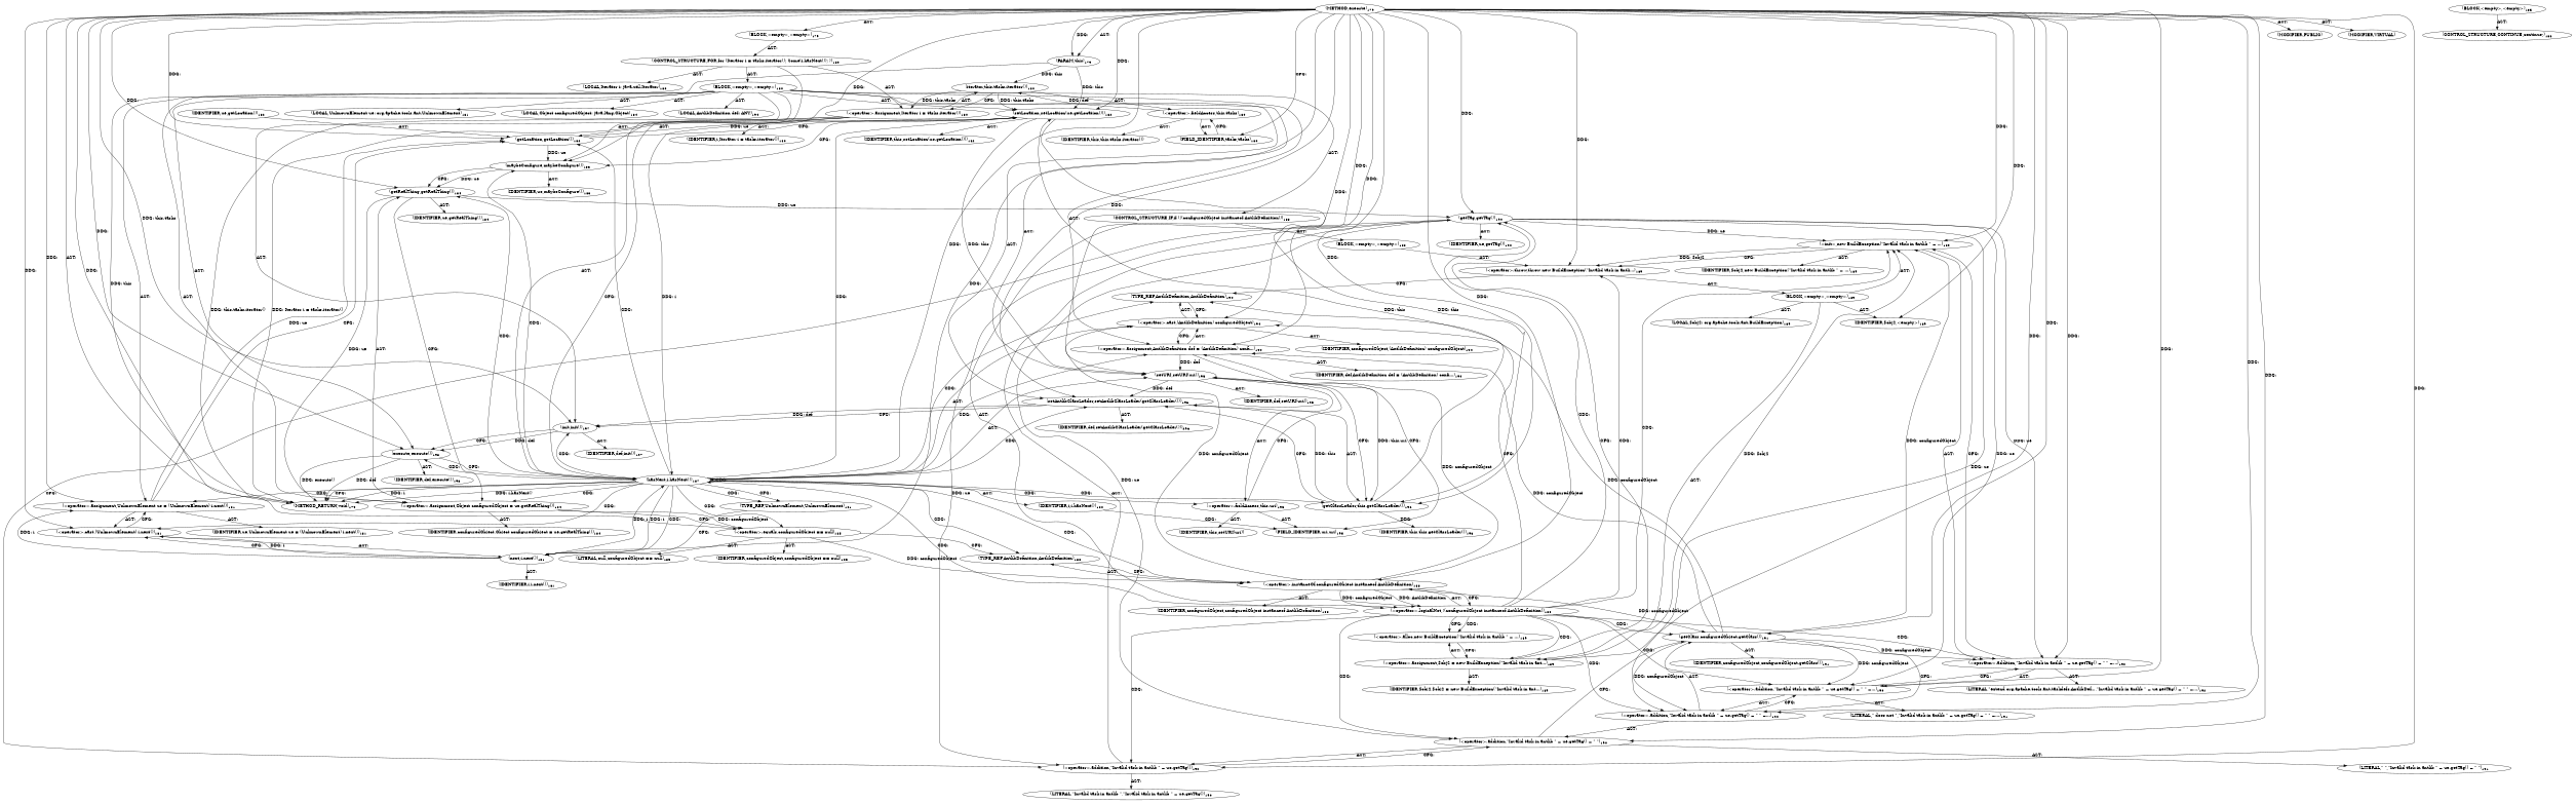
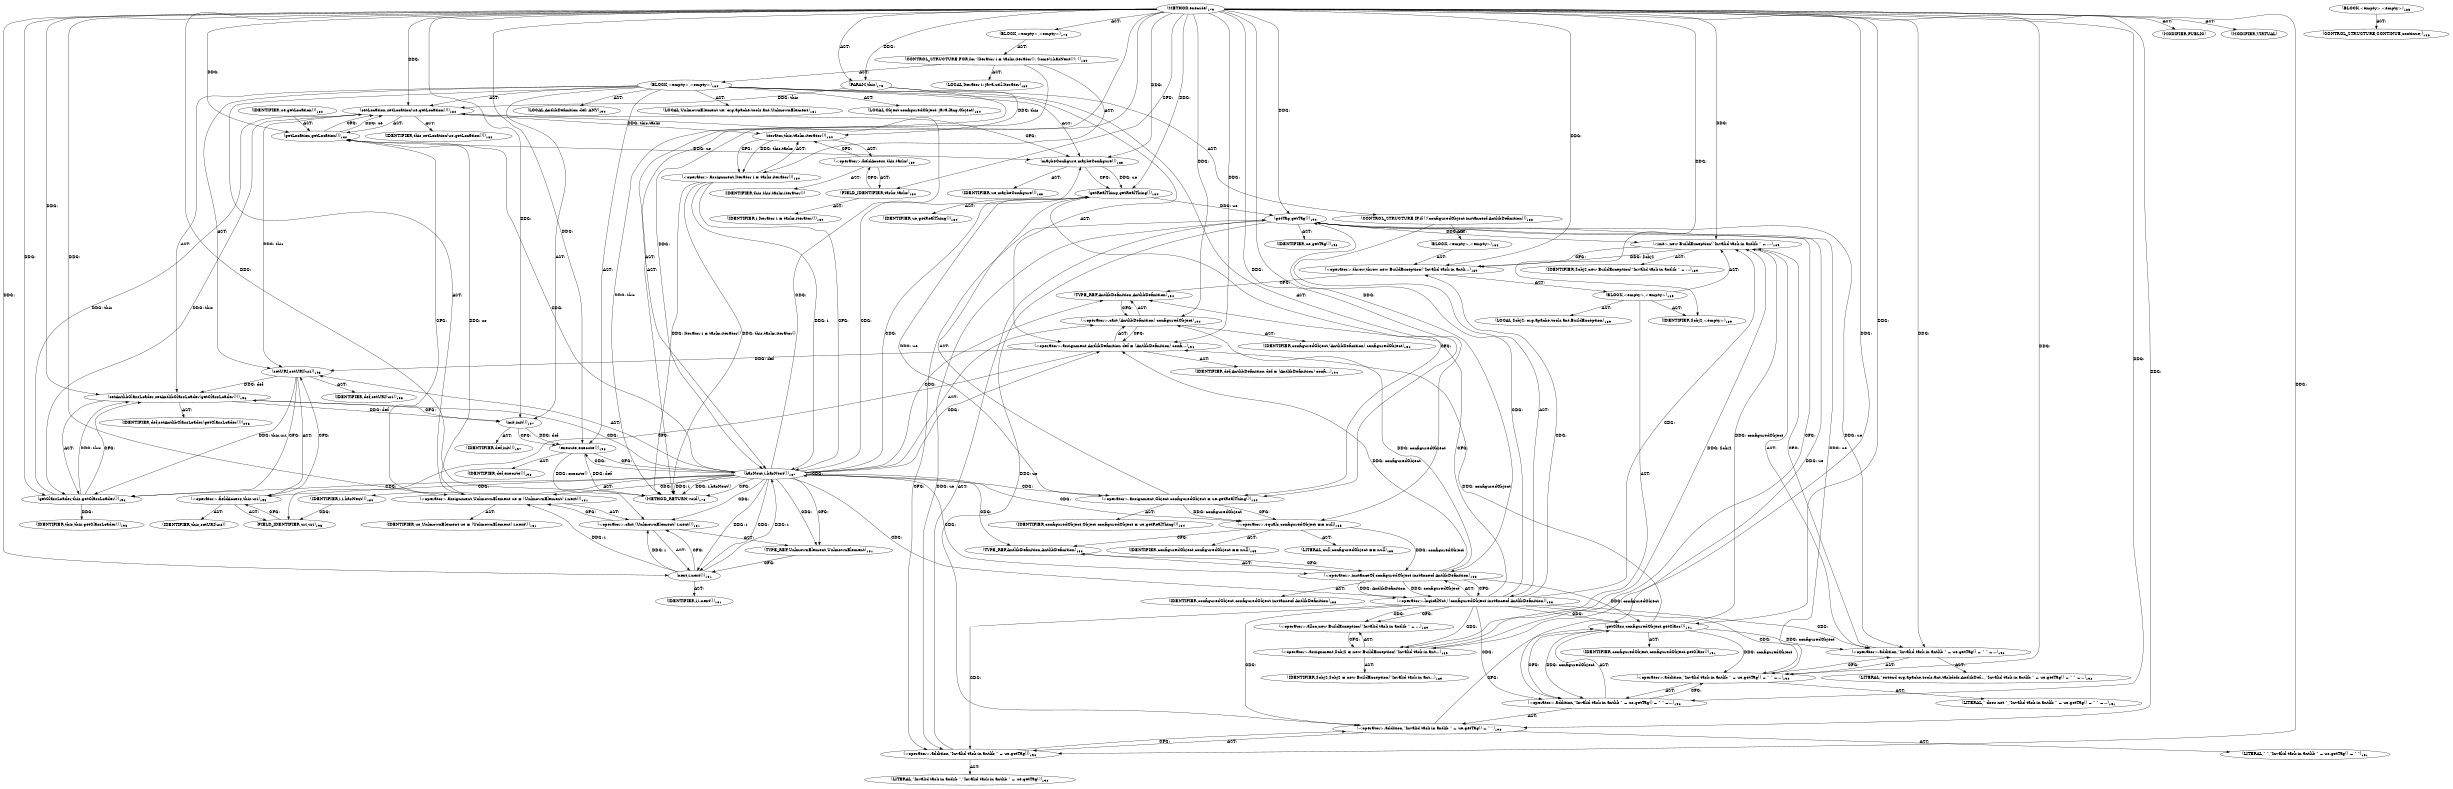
  digraph {
    fontname="DejaVu Serif"
    node [fontname="DejaVu Serif"]
    edge [fontname="DejaVu Serif"]
    n1 [label=<(METHOD,execute)<SUB>179</SUB>>]
    n2 [label=<(PARAM,this)<SUB>179</SUB>>]
    n3 [label=<(BLOCK,&lt;empty&gt;,&lt;empty&gt;)<SUB>179</SUB>>]
    n4 [label=<(FIELD_IDENTIFIER,tasks,tasks)<SUB>180</SUB>>]
    n5 [label=<(hasNext,i.hasNext())<SUB>187</SUB>>]
    n6 [label=<(&lt;operator&gt;.assignment,UnknownElement ue = (UnknownElement) i.next())<SUB>181</SUB>>]
    n7 [label=<(&lt;operator&gt;.cast,(UnknownElement) i.next())<SUB>181</SUB>>]
    n8 [label=<(next,i.next())<SUB>181</SUB>>]
    n9 [label=<(setLocation,setLocation(ue.getLocation()))<SUB>182</SUB>>]
    n10 [label=<(getLocation,getLocation())<SUB>182</SUB>>]
    n11 [label=<(maybeConfigure,maybeConfigure())<SUB>183</SUB>>]
    n12 [label=<(getRealThing,getRealThing())<SUB>184</SUB>>]
    n13 [label=<(&lt;operator&gt;.equals,configuredObject == null)<SUB>185</SUB>>]
    n14 [label=<(&lt;operator&gt;.instanceOf,configuredObject instanceof AntlibDefinition)<SUB>188</SUB>>]
    n15 [label=<(&lt;operator&gt;.throw,throw new BuildException(&quot;Invalid task in antli...)<SUB>189</SUB>>]
    n16 [label=<(&lt;operator&gt;.assignment,$obj2 = new BuildException(&quot;Invalid task in ant...)<SUB>189</SUB>>]
    n17 [label=<(&lt;init&gt;,new BuildException(&quot;Invalid task in antlib &quot; + ...)<SUB>189</SUB>>]
    n18 [label=<(&lt;operator&gt;.addition,&quot;Invalid task in antlib &quot; + ue.getTag() + &quot; &quot; +...)<SUB>190</SUB>>]
    n19 [label=<(&lt;operator&gt;.addition,&quot;Invalid task in antlib &quot; + ue.getTag() + &quot; &quot; +...)<SUB>190</SUB>>]
    n20 [label=<(&lt;operator&gt;.addition,&quot;Invalid task in antlib &quot; + ue.getTag() + &quot; &quot; +...)<SUB>190</SUB>>]
    n21 [label=<(&lt;operator&gt;.addition,&quot;Invalid task in antlib &quot; + ue.getTag() + &quot; &quot;)<SUB>190</SUB>>]
    n22 [label=<(&lt;operator&gt;.addition,&quot;Invalid task in antlib &quot; + ue.getTag())<SUB>190</SUB>>]
    n23 [label=<(getTag,getTag())<SUB>190</SUB>>]
    n24 [label=<(getClass,configuredObject.getClass())<SUB>191</SUB>>]
    n25 [label=<(IDENTIFIER,$obj2,&lt;empty&gt;)<SUB>189</SUB>>]
    n26 [label=<(&lt;operator&gt;.assignment,AntlibDefinition def = (AntlibDefinition) confi...)<SUB>194</SUB>>]
    n27 [label=<(&lt;operator&gt;.cast,(AntlibDefinition) configuredObject)<SUB>194</SUB>>]
    n28 [label=<(setURI,setURI(uri))<SUB>195</SUB>>]
    n29 [label=<(setAntlibClassLoader,setAntlibClassLoader(getClassLoader()))<SUB>196</SUB>>]
    n30 [label=<(getClassLoader,this.getClassLoader())<SUB>196</SUB>>]
    n31 [label=<(init,init())<SUB>197</SUB>>]
    n32 [label=<(execute,execute())<SUB>198</SUB>>]
    n33 [label=<(MODIFIER,PUBLIC)>]
    n34 [label=<(MODIFIER,VIRTUAL)>]
    n35 [label=<(METHOD_RETURN,void)<SUB>179</SUB>>]
    n36 [label=<(iterator,this.tasks.iterator())<SUB>180</SUB>>]
    n37 [label=<(CONTROL_STRUCTURE,FOR,for (Iterator i = tasks.iterator(); Some(i.hasNext()); ))<SUB>180</SUB>>]
    n38 [label=<(&lt;operator&gt;.fieldAccess,this.tasks)<SUB>180</SUB>>]
    n39 [label=<(IDENTIFIER,i,i.hasNext())<SUB>180</SUB>>]
    n40 [label=<(TYPE_REF,UnknownElement,UnknownElement)<SUB>181</SUB>>]
    n41 [label=<(&lt;operator&gt;.assignment,Object configuredObject = ue.getRealThing())<SUB>184</SUB>>]
    n42 [label=<(&lt;operator&gt;.logicalNot,!(configuredObject instanceof AntlibDefinition))<SUB>188</SUB>>]
    n43 [label=<(TYPE_REF,AntlibDefinition,AntlibDefinition)<SUB>188</SUB>>]
    n44 [label=<(TYPE_REF,AntlibDefinition,AntlibDefinition)<SUB>194</SUB>>]
    n45 [label=<(&lt;operator&gt;.fieldAccess,this.uri)<SUB>195</SUB>>]
    n46 [label=<(IDENTIFIER,ue,UnknownElement ue = (UnknownElement) i.next())<SUB>181</SUB>>]
    n47 [label=<(IDENTIFIER,i,i.next())<SUB>181</SUB>>]
    n48 [label=<(IDENTIFIER,this,setLocation(ue.getLocation()))<SUB>182</SUB>>]
    n49 [label=<(IDENTIFIER,ue,maybeConfigure())<SUB>183</SUB>>]
    n50 [label=<(IDENTIFIER,ue,getRealThing())<SUB>184</SUB>>]
    n51 [label=<(IDENTIFIER,configuredObject,configuredObject == null)<SUB>185</SUB>>]
    n52 [label=<(LITERAL,null,configuredObject == null)<SUB>185</SUB>>]
    n53 [label=<(IDENTIFIER,configuredObject,configuredObject instanceof AntlibDefinition)<SUB>188</SUB>>]
    n54 [label=<(BLOCK,&lt;empty&gt;,&lt;empty&gt;)<SUB>189</SUB>>]
    n55 [label=<(&lt;operator&gt;.alloc,new BuildException(&quot;Invalid task in antlib &quot; + ...)<SUB>189</SUB>>]
    n56 [label=<(IDENTIFIER,$obj2,$obj2 = new BuildException(&quot;Invalid task in ant...)<SUB>189</SUB>>]
    n57 [label=<(IDENTIFIER,$obj2,new BuildException(&quot;Invalid task in antlib &quot; + ...)<SUB>189</SUB>>]
    n58 [label=<(LITERAL,&quot;extend org.apache.tools.ant.taskdefs.AntlibDef...,&quot;Invalid task in antlib &quot; + ue.getTag() + &quot; &quot; +...)<SUB>192</SUB>>]
    n59 [label=<(LITERAL,&quot; does not &quot;,&quot;Invalid task in antlib &quot; + ue.getTag() + &quot; &quot; +...)<SUB>191</SUB>>]
    n60 [label=<(LITERAL,&quot; &quot;,&quot;Invalid task in antlib &quot; + ue.getTag() + &quot; &quot;)<SUB>191</SUB>>]
    n61 [label=<(LITERAL,&quot;Invalid task in antlib &quot;,&quot;Invalid task in antlib &quot; + ue.getTag())<SUB>190</SUB>>]
    n62 [label=<(IDENTIFIER,ue,getTag())<SUB>190</SUB>>]
    n63 [label=<(IDENTIFIER,configuredObject,configuredObject.getClass())<SUB>191</SUB>>]
    n64 [label=<(FIELD_IDENTIFIER,uri,uri)<SUB>195</SUB>>]
    n65 [label=<(IDENTIFIER,def,AntlibDefinition def = (AntlibDefinition) confi...)<SUB>194</SUB>>]
    n66 [label=<(IDENTIFIER,configuredObject,(AntlibDefinition) configuredObject)<SUB>194</SUB>>]
    n67 [label=<(IDENTIFIER,def,setURI(uri))<SUB>195</SUB>>]
    n68 [label=<(IDENTIFIER,def,setAntlibClassLoader(getClassLoader()))<SUB>296</SUB>>]
    n69 [label=<(IDENTIFIER,this,this.getClassLoader())<SUB>196</SUB>>]
    n70 [label=<(IDENTIFIER,def,init())<SUB>197</SUB>>]
    n71 [label=<(IDENTIFIER,def,execute())<SUB>198</SUB>>]
    n72 [label=<(&lt;operator&gt;.assignment,Iterator i = tasks.iterator())<SUB>180</SUB>>]
    n73 [label=<(LOCAL,Iterator i: java.util.Iterator)<SUB>180</SUB>>]
    n74 [label=<(BLOCK,&lt;empty&gt;,&lt;empty&gt;)<SUB>180</SUB>>]
    n75 [label=<(IDENTIFIER,i,Iterator i = tasks.iterator())<SUB>180</SUB>>]
    n76 [label=<(LOCAL,UnknownElement ue: org.apache.tools.ant.UnknownElement)<SUB>181</SUB>>]
    n77 [label=<(LOCAL,Object configuredObject: java.lang.Object)<SUB>184</SUB>>]
    n78 [label=<(CONTROL_STRUCTURE,IF,if (!(configuredObject instanceof AntlibDefinition)))<SUB>188</SUB>>]
    n79 [label=<(LOCAL,AntlibDefinition def: ANY)<SUB>194</SUB>>]
    n80 [label=<(IDENTIFIER,this,this.tasks.iterator())>]
    n81 [label=<(IDENTIFIER,configuredObject,Object configuredObject = ue.getRealThing())<SUB>184</SUB>>]
    n82 [label=<(IDENTIFIER,this,setURI(uri))>]
    n83 [label=<(BLOCK,&lt;empty&gt;,&lt;empty&gt;)<SUB>188</SUB>>]
    n84 [label=<(IDENTIFIER,ue,getLocation())<SUB>182</SUB>>]
    n85 [label=<(BLOCK,&lt;empty&gt;,&lt;empty&gt;)<SUB>185</SUB>>]
    n86 [label=<(CONTROL_STRUCTURE,CONTINUE,continue;)<SUB>186</SUB>>]
    n87 [label=<(LOCAL,$obj2: org.apache.tools.ant.BuildException)<SUB>189</SUB>>]
    n1 -> n2 [label="AST: "]
    n1 -> n2 [label="DDG: "]
    n1 -> n3 [label="AST: "]
    n1 -> n4 [label="CFG: "]
    n1 -> n5 [label="DDG: "]
    n1 -> n6 [label="DDG: "]
    n1 -> n7 [label="DDG: "]
    n1 -> n8 [label="DDG: "]
    n1 -> n9 [label="DDG: "]
    n1 -> n10 [label="DDG: "]
    n1 -> n11 [label="DDG: "]
    n1 -> n12 [label="DDG: "]
    n1 -> n13 [label="DDG: "]
    n1 -> n14 [label="DDG: "]
    n1 -> n15 [label="DDG: "]
    n1 -> n16 [label="DDG: "]
    n1 -> n17 [label="DDG: "]
    n1 -> n18 [label="DDG: "]
    n1 -> n19 [label="DDG: "]
    n1 -> n20 [label="DDG: "]
    n1 -> n21 [label="DDG: "]
    n1 -> n22 [label="DDG: "]
    n1 -> n23 [label="DDG: "]
    n1 -> n24 [label="DDG: "]
    n1 -> n25 [label="DDG: "]
    n1 -> n26 [label="DDG: "]
    n1 -> n27 [label="DDG: "]
-   n1 -> n28 [label="DDG: "]
    n1 -> n29 [label="DDG: "]
    n1 -> n30 [label="DDG: "]
-   n1 -> n31 [label="DDG: this.tasks"]
+   n1 -> n31 [label="DDG: "]
    n1 -> n32 [label="DDG: "]
    n1 -> n33 [label="AST: "]
    n1 -> n34 [label="AST: "]
    n1 -> n35 [label="AST: "]
    n2 -> n9 [label="DDG: this"]
    n2 -> n35 [label="DDG: this"]
    n2 -> n36 [label="DDG: this"]
    n3 -> n37 [label="AST: "]
    n4 -> n38 [label="CFG: "]
    n5 -> n5 [label="CDG: "]
    n5 -> n6 [label="CDG: "]
    n5 -> n7 [label="CDG: "]
    n5 -> n8 [label="DDG: i"]
    n5 -> n8 [label="CDG: "]
    n5 -> n9 [label="CDG: "]
    n5 -> n10 [label="CDG: "]
    n5 -> n11 [label="CDG: "]
    n5 -> n12 [label="CDG: "]
    n5 -> n13 [label="CDG: "]
    n5 -> n14 [label="CDG: "]
    n5 -> n26 [label="CDG: "]
    n5 -> n27 [label="AST: "]
    n5 -> n28 [label="AST: "]
    n5 -> n29 [label="CDG: "]
    n5 -> n30 [label="CDG: "]
-   n5 -> n31 [label="CDG: "]
    n5 -> n32 [label="CDG: "]
    n5 -> n35 [label="CFG: "]
    n5 -> n35 [label="DDG: i"]
    n5 -> n35 [label="DDG: i.hasNext()"]
    n5 -> n39 [label="AST: "]
    n5 -> n40 [label="CFG: "]
    n5 -> n40 [label="CDG: "]
    n5 -> n41 [label="CDG: "]
    n5 -> n42 [label="CDG: "]
    n5 -> n43 [label="CDG: "]
    n5 -> n44 [label="CDG: "]
    n5 -> n45 [label="CDG: "]
    n6 -> n7 [label="AST: "]
    n6 -> n10 [label="CFG: "]
    n6 -> n10 [label="DDG: ue"]
    n6 -> n46 [label="AST: "]
    n7 -> n6 [label="CFG: "]
    n7 -> n8 [label="AST: "]
+   n7 -> n40 [label="AST: "]
    n8 -> n5 [label="DDG: i"]
    n8 -> n6 [label="DDG: i"]
    n8 -> n7 [label="CFG: "]
    n8 -> n7 [label="DDG: i"]
    n8 -> n47 [label="AST: "]
    n9 -> n10 [label="AST: "]
    n9 -> n11 [label="CFG: "]
    n9 -> n28 [label="DDG: this"]
    n9 -> n30 [label="DDG: this"]
    n9 -> n48 [label="AST: "]
    n10 -> n9 [label="CFG: "]
    n10 -> n9 [label="DDG: ue"]
    n10 -> n11 [label="DDG: ue"]
    n11 -> n12 [label="CFG: "]
    n11 -> n12 [label="DDG: ue"]
    n11 -> n49 [label="AST: "]
    n12 -> n23 [label="DDG: ue"]
    n12 -> n41 [label="CFG: "]
    n12 -> n41 [label="DDG: ue"]
    n12 -> n50 [label="AST: "]
    n13 -> n14 [label="DDG: configuredObject"]
    n13 -> n43 [label="CFG: "]
    n13 -> n51 [label="AST: "]
    n13 -> n52 [label="AST: "]
    n14 -> n24 [label="DDG: configuredObject"]
    n14 -> n26 [label="DDG: configuredObject"]
    n14 -> n27 [label="DDG: configuredObject"]
    n14 -> n42 [label="CFG: "]
    n14 -> n42 [label="DDG: configuredObject"]
    n14 -> n42 [label="DDG: AntlibDefinition"]
    n14 -> n43 [label="AST: "]
    n14 -> n53 [label="AST: "]
    n15 -> n44 [label="CFG: "]
    n15 -> n54 [label="AST: "]
    n16 -> n17 [label="DDG: $obj2"]
    n16 -> n23 [label="CFG: "]
    n16 -> n55 [label="AST: "]
    n16 -> n56 [label="AST: "]
    n17 -> n15 [label="CFG: "]
    n17 -> n15 [label="DDG: $obj2"]
    n17 -> n18 [label="AST: "]
    n17 -> n57 [label="AST: "]
    n18 -> n17 [label="CFG: "]
    n18 -> n19 [label="AST: "]
    n18 -> n58 [label="AST: "]
    n19 -> n18 [label="CFG: "]
    n19 -> n20 [label="AST: "]
    n19 -> n59 [label="AST: "]
    n20 -> n19 [label="CFG: "]
    n20 -> n21 [label="AST: "]
    n20 -> n24 [label="AST: "]
    n21 -> n22 [label="AST: "]
    n21 -> n24 [label="CFG: "]
    n21 -> n60 [label="AST: "]
    n22 -> n21 [label="CFG: "]
    n22 -> n23 [label="AST: "]
    n22 -> n61 [label="AST: "]
    n23 -> n17 [label="DDG: ue"]
    n23 -> n18 [label="DDG: ue"]
    n23 -> n19 [label="DDG: ue"]
    n23 -> n20 [label="DDG: ue"]
    n23 -> n21 [label="DDG: ue"]
    n23 -> n22 [label="CFG: "]
    n23 -> n22 [label="DDG: ue"]
    n23 -> n62 [label="AST: "]
    n24 -> n17 [label="DDG: configuredObject"]
    n24 -> n18 [label="DDG: configuredObject"]
    n24 -> n19 [label="DDG: configuredObject"]
    n24 -> n20 [label="CFG: "]
    n24 -> n20 [label="DDG: configuredObject"]
    n24 -> n26 [label="DDG: configuredObject"]
-   n24 -> n27 [label="DDG: configuredObject"]
    n24 -> n63 [label="AST: "]
    n26 -> n27 [label="AST: "]
    n26 -> n28 [label="DDG: def"]
    n26 -> n64 [label="CFG: "]
    n26 -> n65 [label="AST: "]
    n27 -> n26 [label="CFG: "]
    n27 -> n44 [label="AST: "]
    n27 -> n66 [label="AST: "]
    n28 -> n29 [label="DDG: def"]
    n28 -> n30 [label="CFG: "]
    n28 -> n30 [label="DDG: this.uri"]
    n28 -> n45 [label="AST: "]
    n28 -> n67 [label="AST: "]
    n29 -> n30 [label="AST: "]
    n29 -> n31 [label="CFG: "]
    n29 -> n31 [label="DDG: def"]
    n29 -> n68 [label="AST: "]
    n30 -> n9 [label="DDG: this"]
    n30 -> n29 [label="CFG: "]
    n30 -> n29 [label="DDG: this"]
    n30 -> n69 [label="DDG: "]
    n31 -> n32 [label="CFG: "]
    n31 -> n32 [label="DDG: def"]
    n31 -> n70 [label="AST: "]
    n32 -> n5 [label="CFG: "]
    n32 -> n35 [label="DDG: def"]
    n32 -> n35 [label="DDG: execute()"]
    n32 -> n71 [label="AST: "]
-   n36 -> n9 [label="DDG: this.tasks"]
+   n9 -> n36 [label="DDG: this.tasks"]
    n36 -> n38 [label="AST: "]
    n36 -> n72 [label="CFG: "]
    n36 -> n72 [label="DDG: this.tasks"]
    n37 -> n5 [label="AST: "]
    n37 -> n72 [label="AST: "]
    n37 -> n73 [label="AST: "]
    n37 -> n74 [label="AST: "]
    n38 -> n4 [label="AST: "]
-   n38 -> n36 [label="DDG: def"]
+   n38 -> n36 [label="CFG: "]
    n38 -> n80 [label="AST: "]
    n39 -> n64 [label="CDG: "]
    n40 -> n8 [label="CFG: "]
    n41 -> n12 [label="AST: "]
    n41 -> n13 [label="CFG: "]
    n41 -> n13 [label="DDG: configuredObject"]
    n41 -> n81 [label="AST: "]
    n42 -> n14 [label="AST: "]
    n42 -> n15 [label="CDG: "]
    n42 -> n16 [label="CDG: "]
    n42 -> n17 [label="CDG: "]
    n42 -> n18 [label="CDG: "]
    n42 -> n19 [label="CDG: "]
    n42 -> n20 [label="CDG: "]
    n42 -> n21 [label="CDG: "]
    n42 -> n22 [label="CDG: "]
    n42 -> n23 [label="CDG: "]
    n42 -> n24 [label="CDG: "]
    n42 -> n44 [label="CFG: "]
    n42 -> n55 [label="CFG: "]
    n42 -> n55 [label="CDG: "]
    n43 -> n14 [label="CFG: "]
    n44 -> n27 [label="CFG: "]
    n45 -> n28 [label="CFG: "]
    n45 -> n64 [label="AST: "]
    n45 -> n82 [label="AST: "]
    n54 -> n16 [label="AST: "]
    n54 -> n17 [label="AST: "]
    n54 -> n25 [label="AST: "]
    n54 -> n87 [label="AST: "]
    n55 -> n16 [label="CFG: "]
+   n64 -> n45 [label="CFG: "]
    n72 -> n5 [label="CFG: "]
    n72 -> n5 [label="DDG: i"]
    n72 -> n35 [label="DDG: this.tasks.iterator()"]
    n72 -> n35 [label="DDG: Iterator i = tasks.iterator()"]
    n72 -> n36 [label="AST: "]
-   n72 -> n75 [label="AST: "]
+   n4 -> n75 [label="AST: "]
    n74 -> n6 [label="AST: "]
    n74 -> n9 [label="AST: "]
    n74 -> n11 [label="AST: "]
    n74 -> n26 [label="AST: "]
    n74 -> n28 [label="AST: "]
    n74 -> n29 [label="AST: "]
    n74 -> n31 [label="AST: "]
    n74 -> n32 [label="AST: "]
    n74 -> n41 [label="AST: "]
    n74 -> n76 [label="AST: "]
    n74 -> n77 [label="AST: "]
    n74 -> n78 [label="AST: "]
    n74 -> n79 [label="AST: "]
    n78 -> n42 [label="AST: "]
    n78 -> n83 [label="AST: "]
    n83 -> n15 [label="AST: "]
    n84 -> n10 [label="AST: "]
    n85 -> n86 [label="AST: "]
  }
